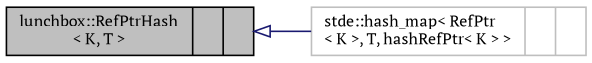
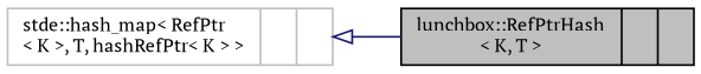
  digraph {
    rankdir=LR
    fontname="PT Serif"
    node [fontname="PT Serif" fontsize=10 shape=record style=filled]
    n1 [color=black fillcolor=grey75 fontcolor=black height=0.2 label="{lunchbox::RefPtrHash\l\< K, T \>\n||}" width=0.4]
    n2 [color=grey75 fillcolor=white height=0.2 label="{stde::hash_map\< RefPtr\l\< K \>, T, hashRefPtr\< K \> \>\n||}" width=0.4]
-   n1 -> n2 [arrowtail=onormal color=midnightblue dir=back fontname="PT Serif" fontsize=10 labelfontname=Sans labelfontsize=10 style=solid]
+   n2 -> n1 [arrowtail=onormal color=midnightblue dir=back fontname="PT Serif" fontsize=10 labelfontname=Sans labelfontsize=10 style=solid]
  }
